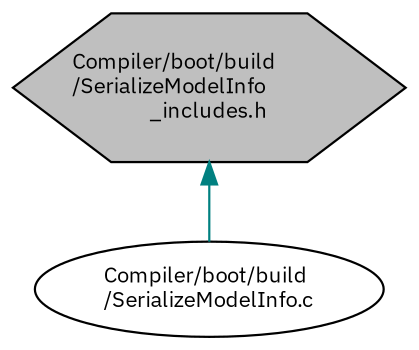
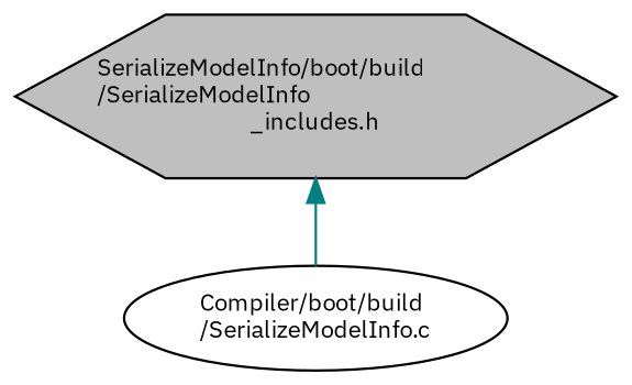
  digraph {
    fontname="IBM Plex Sans"
    node [color=black fontname="IBM Plex Sans" fontsize=10 style=filled]
-   n1 [fillcolor=grey75 fontcolor=black height=0.2 label="Compiler/boot/build\l/SerializeModelInfo\l_includes.h" shape=hexagon width=0.4]
+   n1 [fillcolor=grey75 fontcolor=black height=0.2 label="SerializeModelInfo/boot/build\l/SerializeModelInfo\l_includes.h" shape=hexagon width=0.4]
    n2 [fillcolor=white height=0.2 label="Compiler/boot/build\l/SerializeModelInfo.c" shape=ellipse width=0.4]
    n1 -> n2 [color=teal dir=back fontname="IBM Plex Sans" fontsize=10 labelfontname=Helvetica labelfontsize=10 style=solid]
  }
